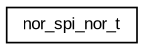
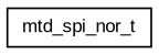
  digraph {
    rankdir=TB
    fontname="Liberation Sans"
-   n1 [color=black fillcolor=white fontname="Liberation Sans" fontsize=10 height=0.2 label=nor_spi_nor_t shape=record style=filled width=0.4]
+   n1 [color=black fillcolor=white fontname="Liberation Sans" fontsize=10 height=0.2 label=mtd_spi_nor_t shape=record style=filled width=0.4]
  }
